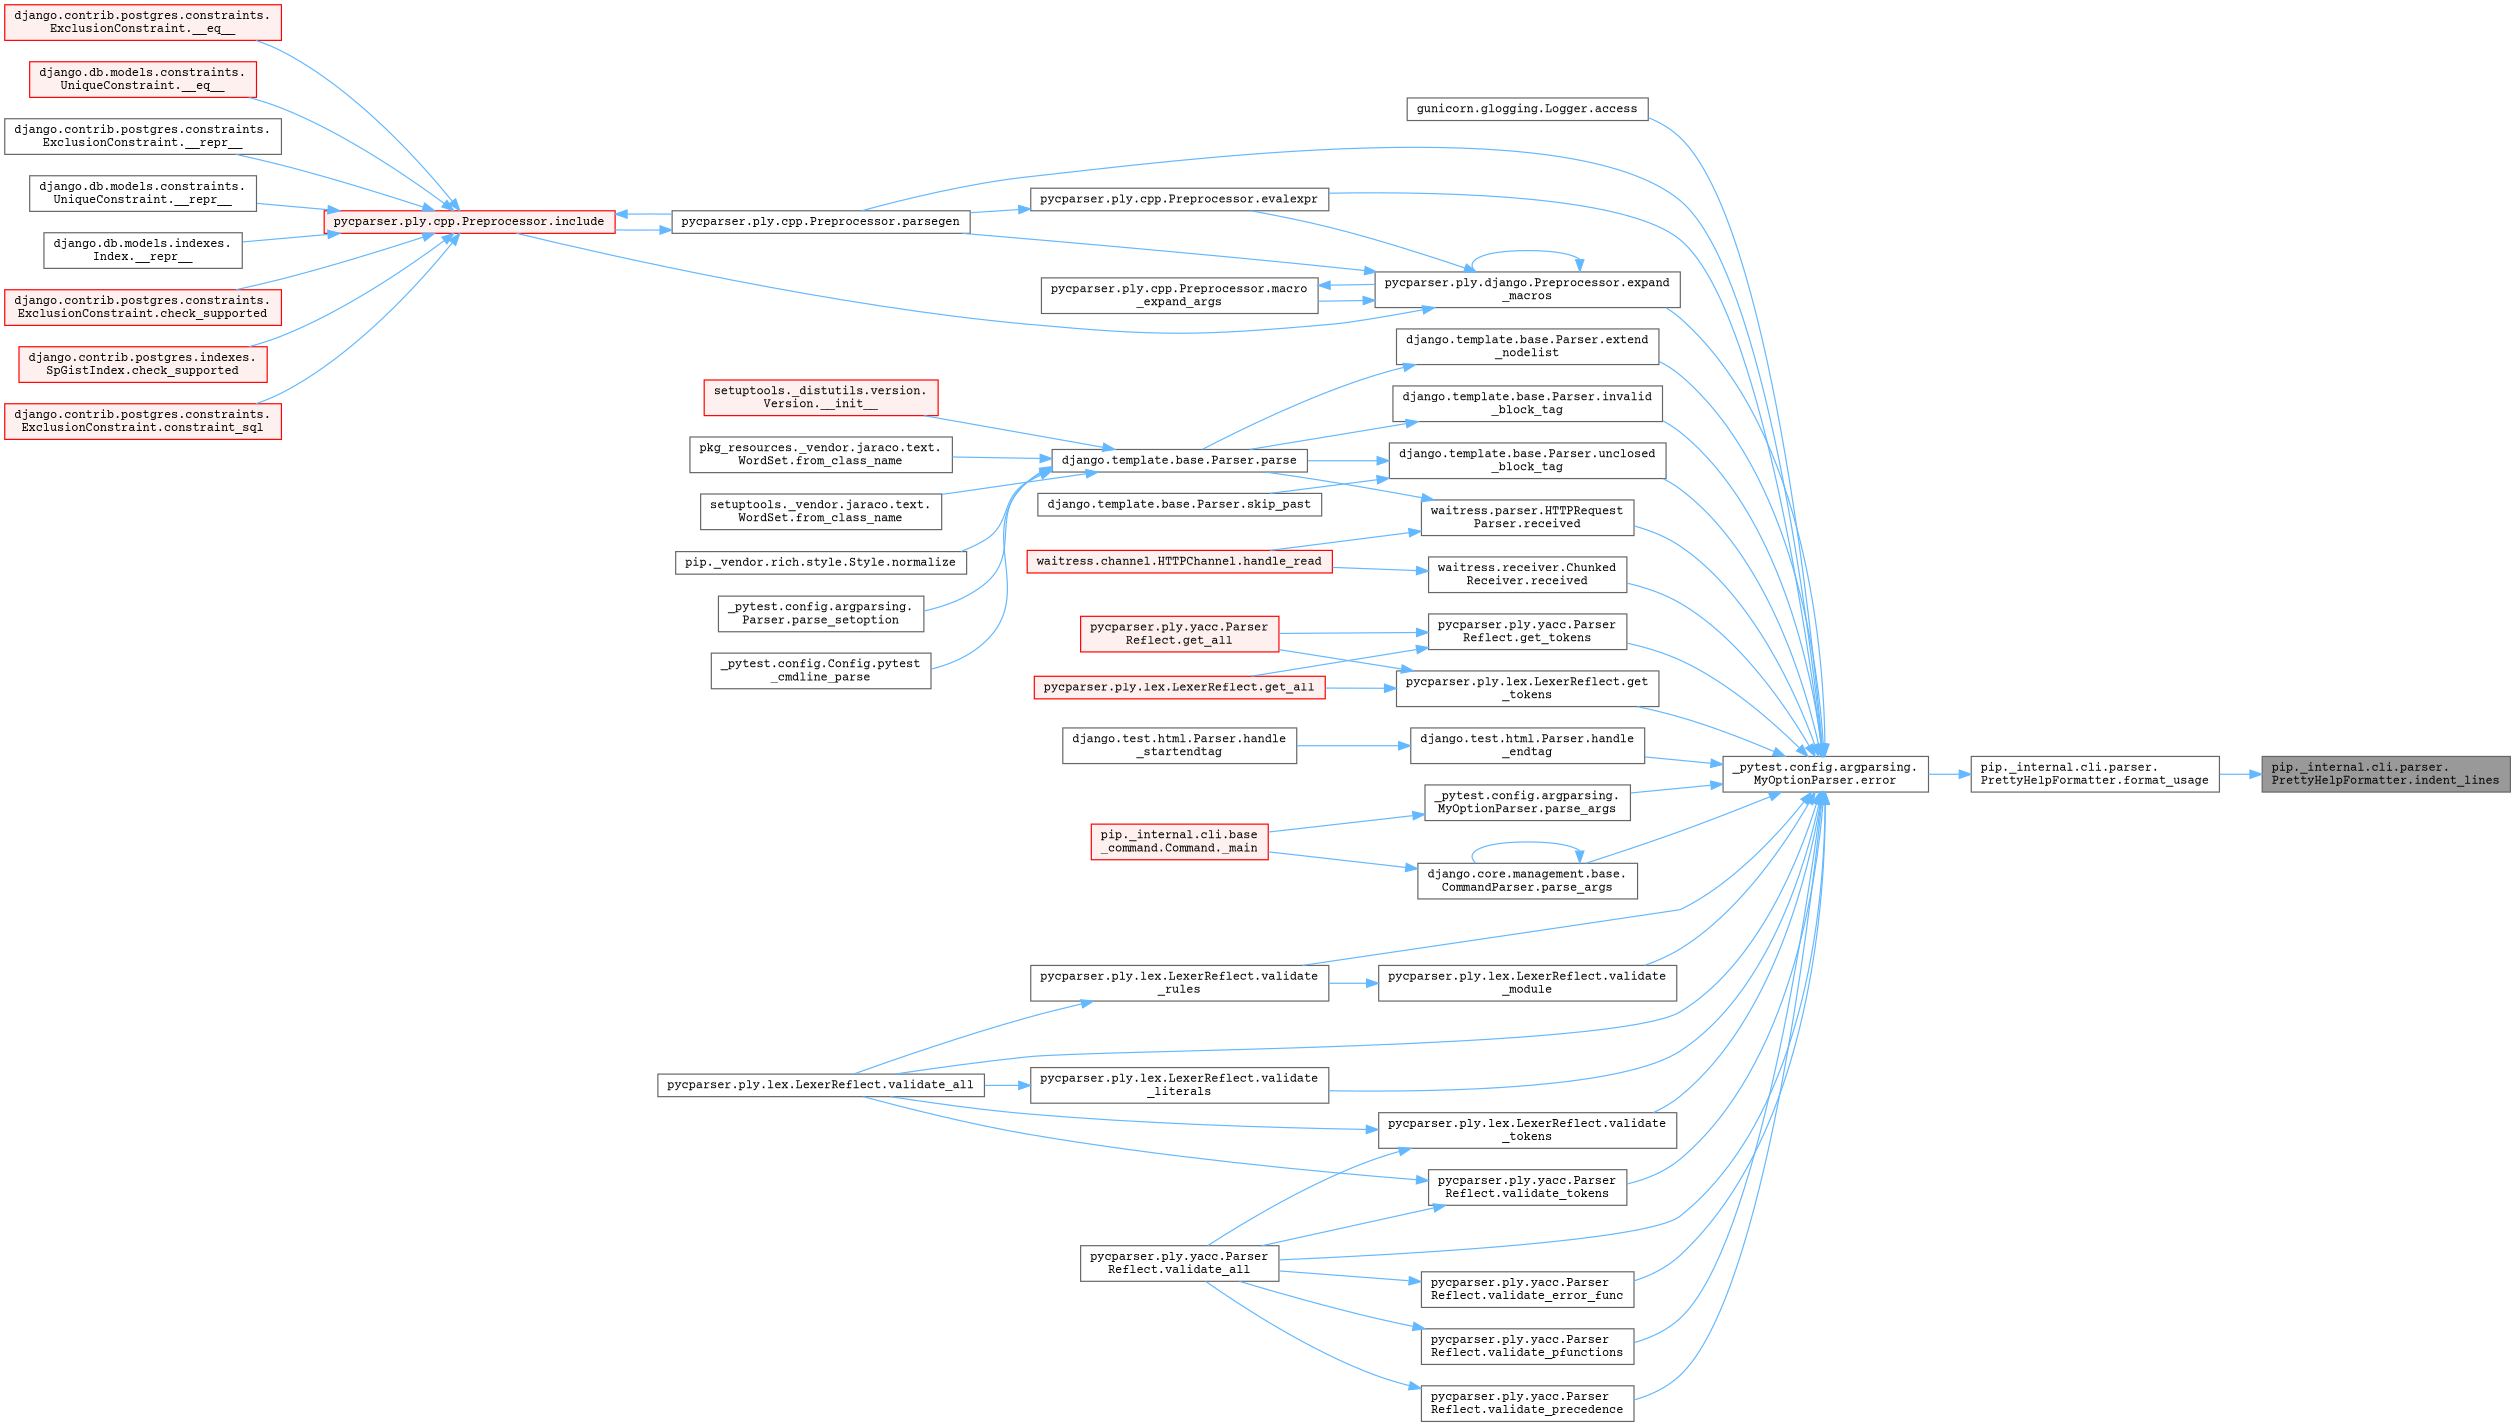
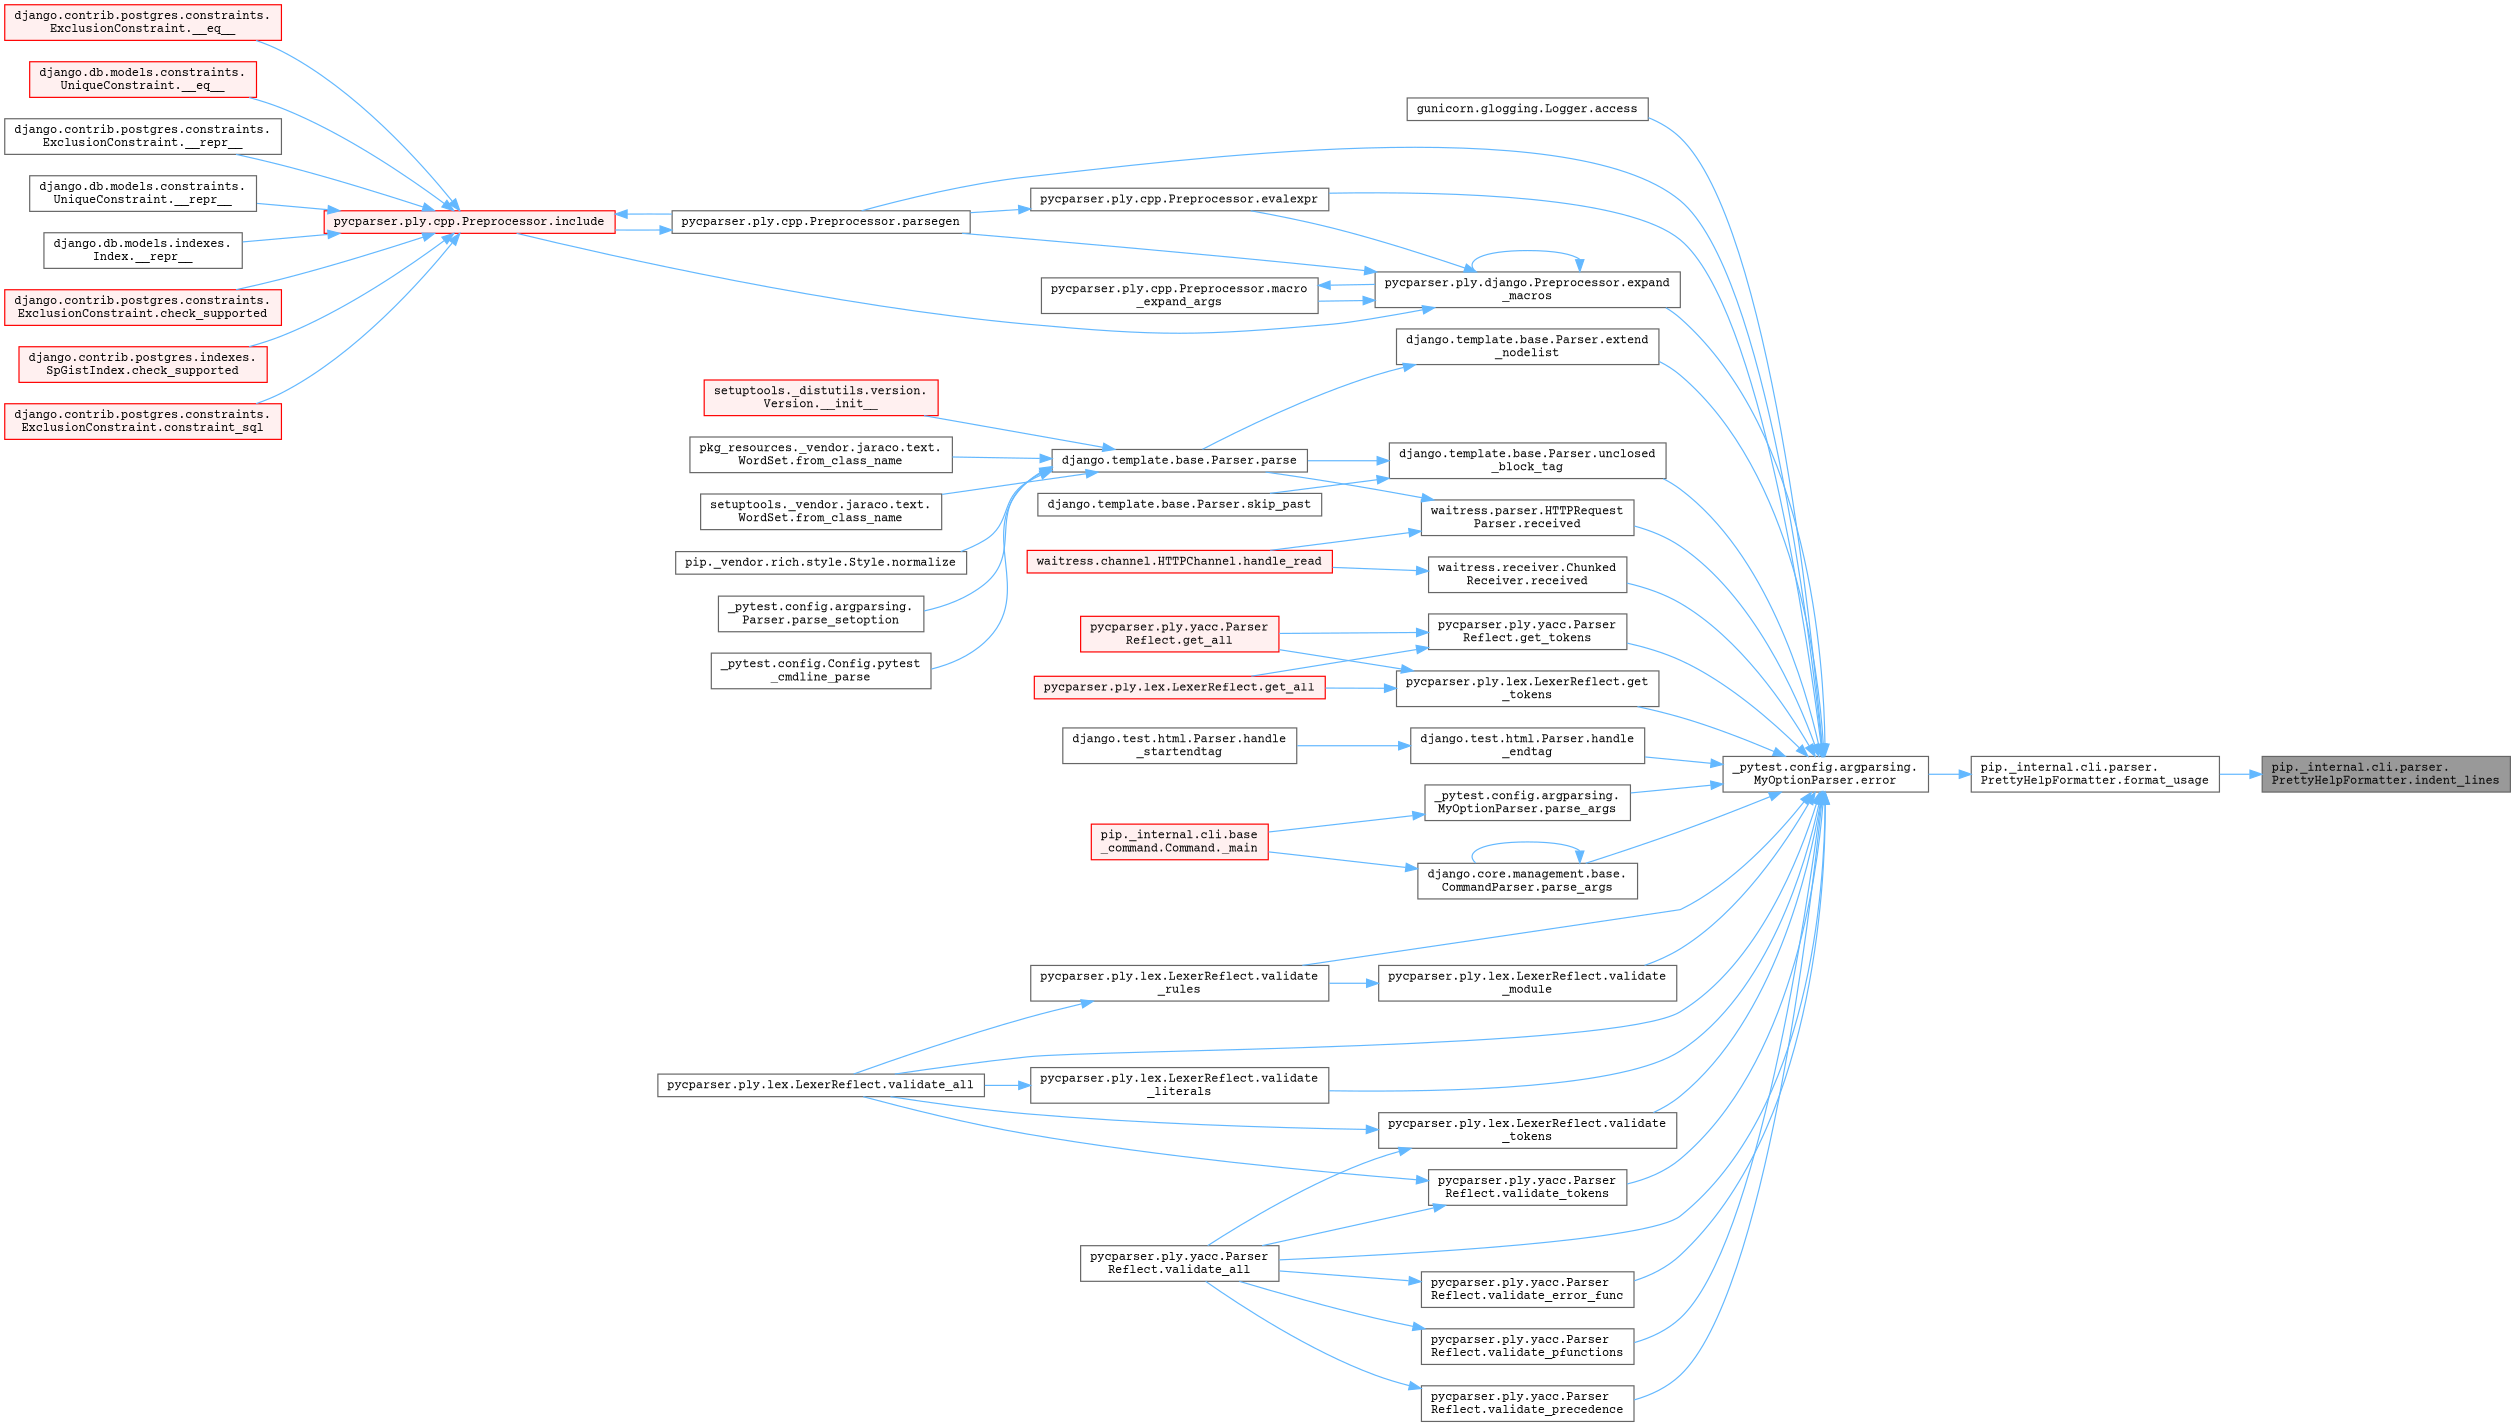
  digraph {
    fontname="Courier Prime"
    rankdir=RL
    node [color=grey40 fillcolor=white fontname="Courier Prime" fontsize=10 shape=box style=filled]
    edge [color=steelblue1 dir=back fontname="Courier Prime" fontsize=10 labelfontname=Helvetica labelfontsize=10 style=solid]
    n1 [color=gray40 fillcolor=grey60 fontcolor=black height=0.2 label="pip._internal.cli.parser.\lPrettyHelpFormatter.indent_lines" width=0.4]
    n2 [height=0.2 label="pip._internal.cli.parser.\lPrettyHelpFormatter.format_usage" width=0.4]
    n3 [height=0.2 label="_pytest.config.argparsing.\lMyOptionParser.error" width=0.4]
    n4 [height=0.2 label="gunicorn.glogging.Logger.access" width=0.4]
    n5 [height=0.2 label="pycparser.ply.cpp.Preprocessor.evalexpr" width=0.4]
    n6 [height=0.2 label="pycparser.ply.cpp.Preprocessor.parsegen" width=0.4]
    n7 [height=0.2 label="pycparser.ply.django.Preprocessor.expand\l_macros" width=0.4]
    n8 [height=0.2 label="django.template.base.Parser.extend\l_nodelist" width=0.4]
    n9 [height=0.2 label="pycparser.ply.lex.LexerReflect.get\l_tokens" width=0.4]
    n10 [height=0.2 label="pycparser.ply.yacc.Parser\lReflect.get_tokens" width=0.4]
    n11 [height=0.2 label="django.test.html.Parser.handle\l_endtag" width=0.4]
-   n12 [height=0.2 label="django.template.base.Parser.invalid\l_block_tag" width=0.4]
    n13 [height=0.2 label="_pytest.config.argparsing.\lMyOptionParser.parse_args" width=0.4]
    n14 [height=0.2 label="django.core.management.base.\lCommandParser.parse_args" width=0.4]
    n15 [height=0.2 label="waitress.parser.HTTPRequest\lParser.received" width=0.4]
    n16 [height=0.2 label="waitress.receiver.Chunked\lReceiver.received" width=0.4]
    n17 [height=0.2 label="django.template.base.Parser.unclosed\l_block_tag" width=0.4]
    n18 [height=0.2 label="pycparser.ply.lex.LexerReflect.validate_all" width=0.4]
    n19 [height=0.2 label="pycparser.ply.yacc.Parser\lReflect.validate_all" width=0.4]
    n20 [height=0.2 label="pycparser.ply.yacc.Parser\lReflect.validate_error_func" width=0.4]
    n21 [height=0.2 label="pycparser.ply.lex.LexerReflect.validate\l_literals" width=0.4]
    n22 [height=0.2 label="pycparser.ply.lex.LexerReflect.validate\l_module" width=0.4]
    n23 [height=0.2 label="pycparser.ply.lex.LexerReflect.validate\l_rules" width=0.4]
    n24 [height=0.2 label="pycparser.ply.yacc.Parser\lReflect.validate_pfunctions" width=0.4]
    n25 [height=0.2 label="pycparser.ply.yacc.Parser\lReflect.validate_precedence" width=0.4]
    n26 [height=0.2 label="pycparser.ply.lex.LexerReflect.validate\l_tokens" width=0.4]
    n27 [height=0.2 label="pycparser.ply.yacc.Parser\lReflect.validate_tokens" width=0.4]
    n28 [color=red fillcolor="#FFF0F0" height=0.2 label="pycparser.ply.cpp.Preprocessor.include" width=0.4]
    n29 [height=0.2 label="pycparser.ply.cpp.Preprocessor.macro\l_expand_args" width=0.4]
    n30 [height=0.2 label="django.template.base.Parser.parse" width=0.4]
    n31 [color=red fillcolor="#FFF0F0" height=0.2 label="setuptools._distutils.version.\lVersion.__init__" width=0.4]
    n32 [height=0.2 label="pkg_resources._vendor.jaraco.text.\lWordSet.from_class_name" width=0.4]
    n33 [height=0.2 label="setuptools._vendor.jaraco.text.\lWordSet.from_class_name" width=0.4]
    n34 [height=0.2 label="pip._vendor.rich.style.Style.normalize" width=0.4]
    n35 [height=0.2 label="_pytest.config.argparsing.\lParser.parse_setoption" width=0.4]
    n36 [height=0.2 label="_pytest.config.Config.pytest\l_cmdline_parse" width=0.4]
    n37 [color=red fillcolor="#FFF0F0" height=0.2 label="pycparser.ply.lex.LexerReflect.get_all" width=0.4]
    n38 [color=red fillcolor="#FFF0F0" height=0.2 label="pycparser.ply.yacc.Parser\lReflect.get_all" width=0.4]
    n39 [height=0.2 label="django.test.html.Parser.handle\l_startendtag" width=0.4]
    n40 [color=red fillcolor="#FFF0F0" height=0.2 label="pip._internal.cli.base\l_command.Command._main" width=0.4]
    n41 [color=red fillcolor="#FFF0F0" height=0.2 label="waitress.channel.HTTPChannel.handle_read" width=0.4]
    n42 [height=0.2 label="django.template.base.Parser.skip_past" width=0.4]
    n43 [color=red fillcolor="#FFF0F0" height=0.2 label="django.contrib.postgres.constraints.\lExclusionConstraint.__eq__" width=0.4]
    n44 [color=red fillcolor="#FFF0F0" height=0.2 label="django.db.models.constraints.\lUniqueConstraint.__eq__" width=0.4]
    n45 [height=0.2 label="django.contrib.postgres.constraints.\lExclusionConstraint.__repr__" width=0.4]
    n46 [height=0.2 label="django.db.models.constraints.\lUniqueConstraint.__repr__" width=0.4]
    n47 [height=0.2 label="django.db.models.indexes.\lIndex.__repr__" width=0.4]
    n48 [color=red fillcolor="#FFF0F0" height=0.2 label="django.contrib.postgres.constraints.\lExclusionConstraint.check_supported" width=0.4]
    n49 [color=red fillcolor="#FFF0F0" height=0.2 label="django.contrib.postgres.indexes.\lSpGistIndex.check_supported" width=0.4]
    n50 [color=red fillcolor="#FFF0F0" height=0.2 label="django.contrib.postgres.constraints.\lExclusionConstraint.constraint_sql" width=0.4]
    n1 -> n2
    n2 -> n3
    n3 -> n4
    n3 -> n5
    n3 -> n6
    n3 -> n7
    n3 -> n8
    n3 -> n9
    n3 -> n10
    n3 -> n11
-   n3 -> n12
    n3 -> n13
    n3 -> n14
    n3 -> n15
    n3 -> n16
    n3 -> n17
    n3 -> n18
    n3 -> n19
    n3 -> n20
    n3 -> n21
    n3 -> n22
    n3 -> n23
    n3 -> n24
    n3 -> n25
    n3 -> n26
    n3 -> n27
    n5 -> n6
    n6 -> n28
    n7 -> n5
    n7 -> n6
    n7 -> n7
    n7 -> n28
    n7 -> n29
    n8 -> n30
    n9 -> n37
    n9 -> n38
    n10 -> n37
    n10 -> n38
    n11 -> n39
-   n12 -> n30
    n13 -> n40
    n14 -> n14
    n14 -> n40
    n15 -> n30
    n15 -> n41
    n16 -> n41
    n17 -> n30
    n17 -> n42
    n20 -> n19
    n21 -> n18
    n22 -> n23
    n23 -> n18
    n24 -> n19
    n25 -> n19
    n26 -> n18
    n26 -> n19
    n27 -> n18
    n27 -> n19
    n28 -> n6
    n28 -> n43
    n28 -> n44
    n28 -> n45
    n28 -> n46
    n28 -> n47
    n28 -> n48
    n28 -> n49
    n28 -> n50
    n29 -> n7
    n30 -> n31
    n30 -> n32
    n30 -> n33
    n30 -> n34
    n30 -> n35
    n30 -> n36
  }
